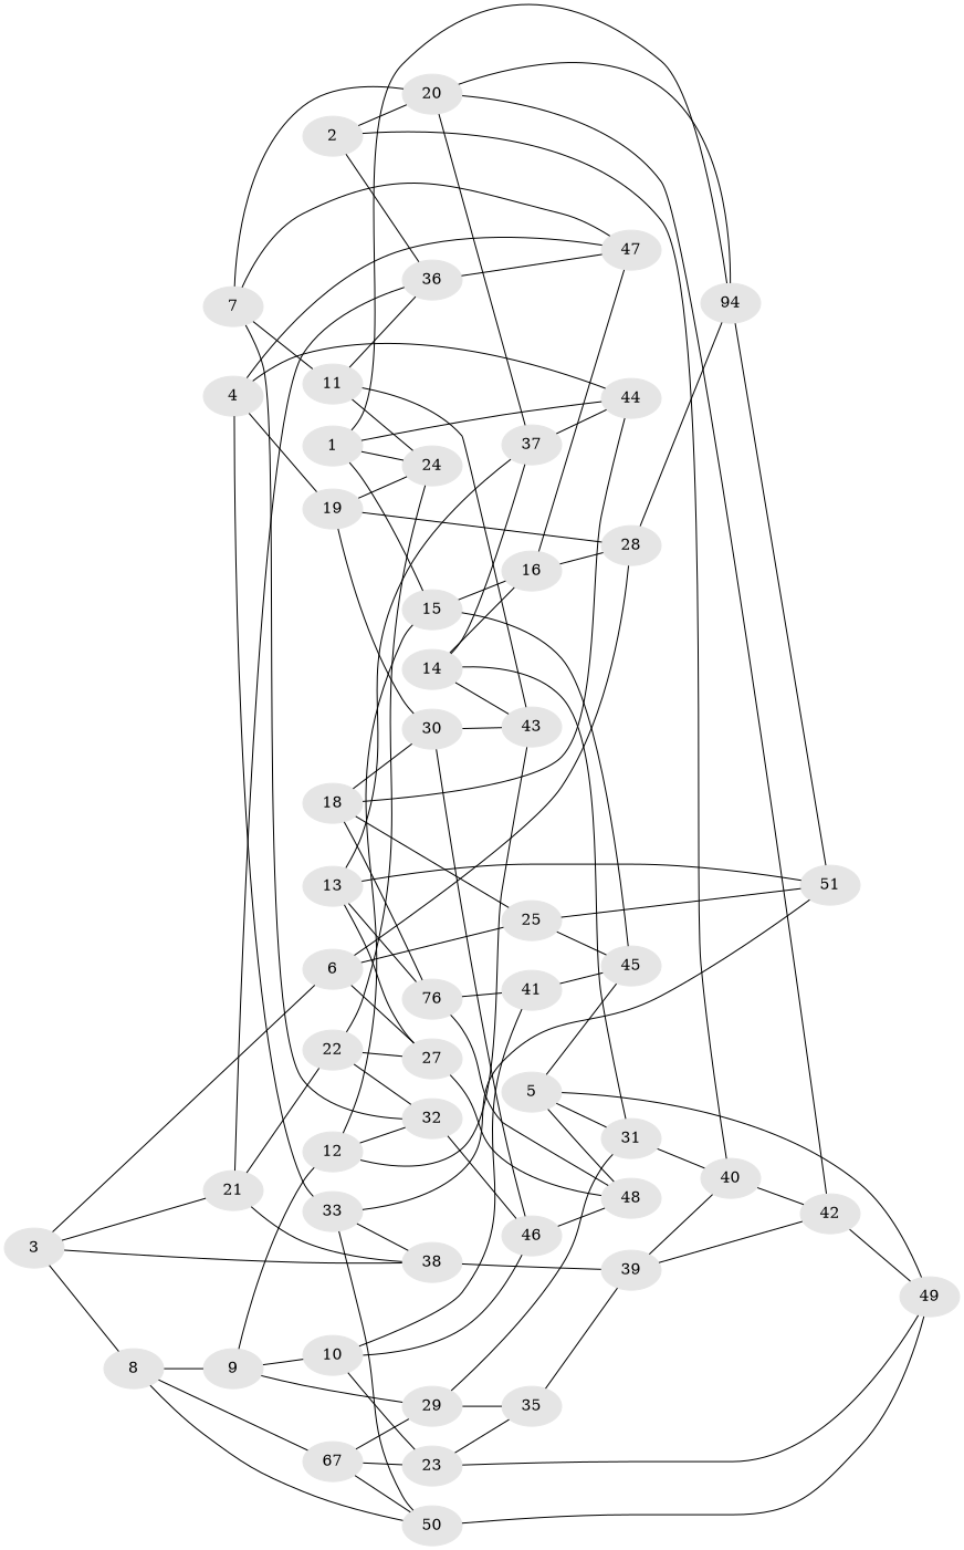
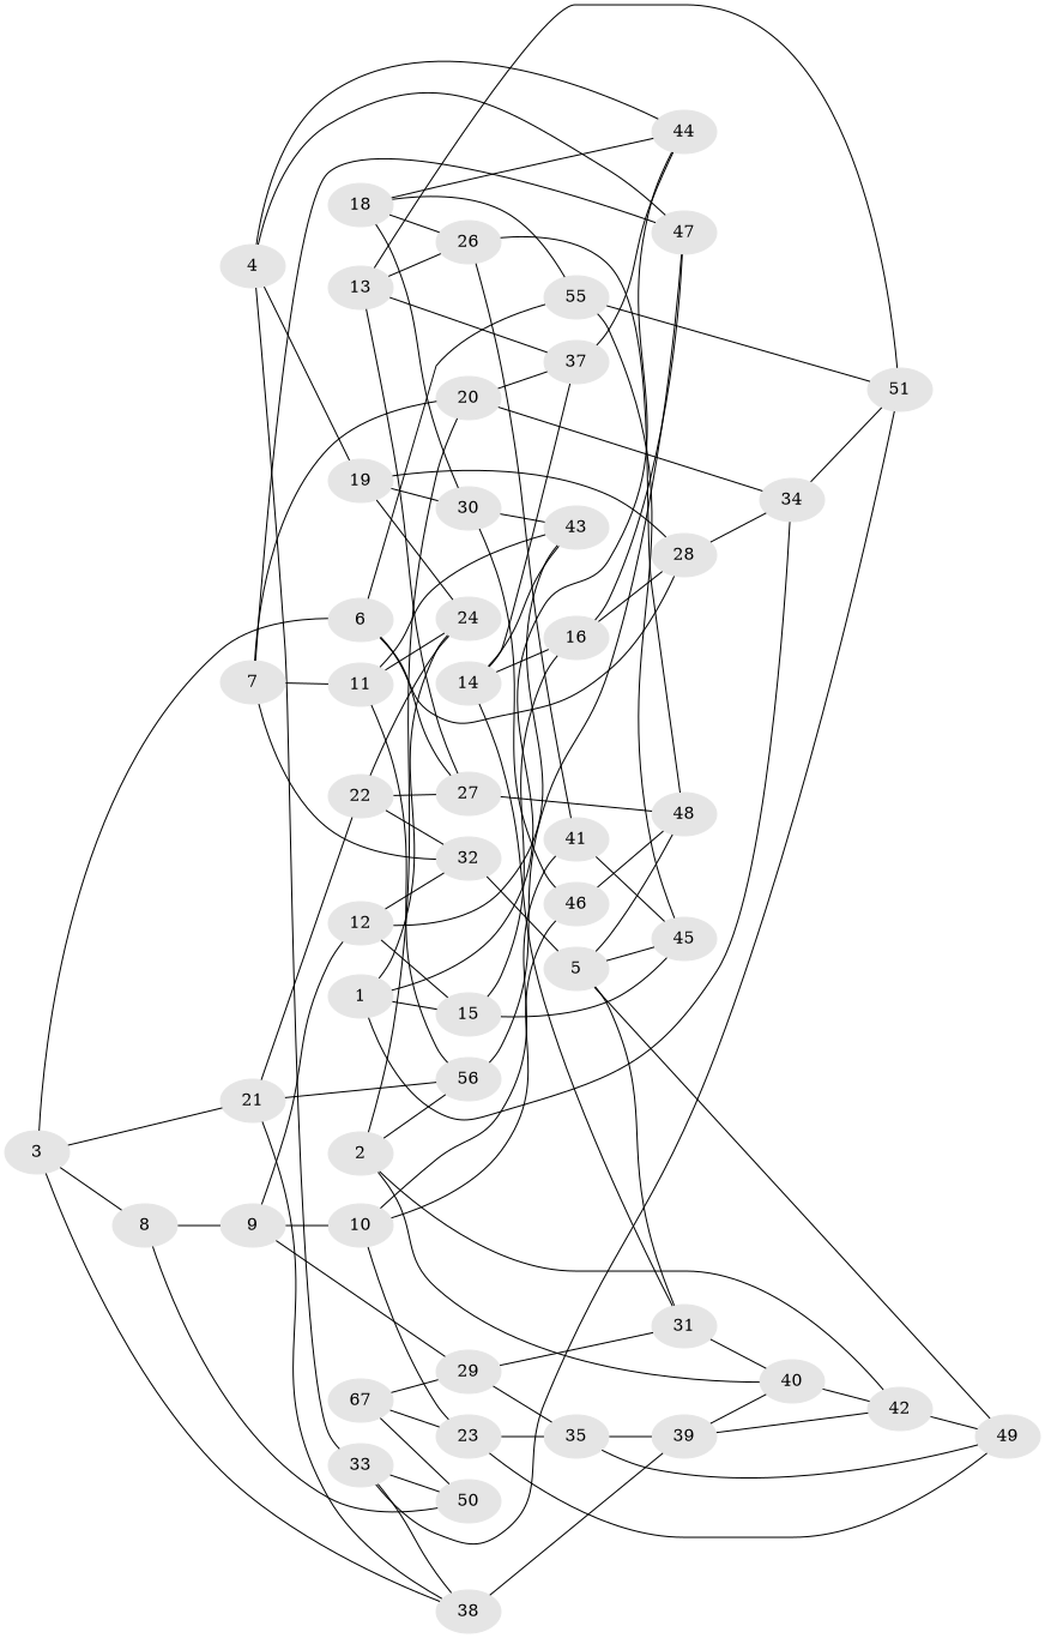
  graph {
    fontname="DejaVu Serif"
    rankdir=LR
    node [color=gray90 fontname="DejaVu Serif" style=filled]
    edge [fontname="DejaVu Serif"]
    1
    15
    24
-   34 [label=94]
+   34
    44
    45
    16
    51
    2
    20
-   36
+   36 [label=56]
    40
    42
    37
    47
    49
    3
    6
    8
    21
    38
-   25
+   25 [label=55]
    27
    28
    9
    n26 [label=67]
    50
    22
    39
    4
    19
    33
    30
    5
    31
    48
    7
    11
    32
    43
    46
    10
    12
    29
    23
    41
    35
    13
-   26 [label=76]
+   26
    14
    18
    1 -- 15
    1 -- 24
    1 -- 34
    1 -- 44
    15 -- 45
    15 -- 16
    34 -- 51
    16 -- 47
    16 -- 28
    2 -- 20
    2 -- 36
    2 -- 40
-   20 -- 42
+   2 -- 42
    20 -- 34
    20 -- 37
    36 -- 47
    40 -- 42
    42 -- 49
    37 -- 44
    3 -- 6
    3 -- 8
    3 -- 21
    3 -- 38
    6 -- 25
    6 -- 27
    6 -- 28
    8 -- 9
-   8 -- n26
    8 -- 50
    21 -- 36
    21 -- 38
    21 -- 22
    38 -- 39
    25 -- 45
    25 -- 51
    27 -- 48
    28 -- 34
    9 -- 10
    9 -- 12
    9 -- 29
    n26 -- 50
    n26 -- 29
    n26 -- 23
    22 -- 24
    22 -- 27
    22 -- 32
    39 -- 40
    39 -- 42
    4 -- 44
    4 -- 47
    4 -- 19
    4 -- 33
    19 -- 24
    19 -- 28
    19 -- 30
    33 -- 51
    33 -- 38
    33 -- 50
    30 -- 43
    30 -- 46
    5 -- 45
    5 -- 49
    5 -- 31
    5 -- 48
    31 -- 40
    7 -- 20
    7 -- 47
    7 -- 11
    7 -- 32
    11 -- 24
    11 -- 36
    11 -- 43
-   32 -- 46
+   32 -- 5
    46 -- 48
    10 -- 46
    10 -- 23
    10 -- 41
    12 -- 15
    12 -- 32
    12 -- 43
    29 -- 31
    29 -- 35
    23 -- 49
    23 -- 35
    41 -- 45
-   50 -- 49
+   35 -- 49
    35 -- 39
    13 -- 51
    13 -- 37
    13 -- 27
    13 -- 26
    26 -- 48
    26 -- 41
    14 -- 16
    14 -- 37
    14 -- 31
    14 -- 43
    18 -- 44
    18 -- 25
    18 -- 30
    18 -- 26
  }
